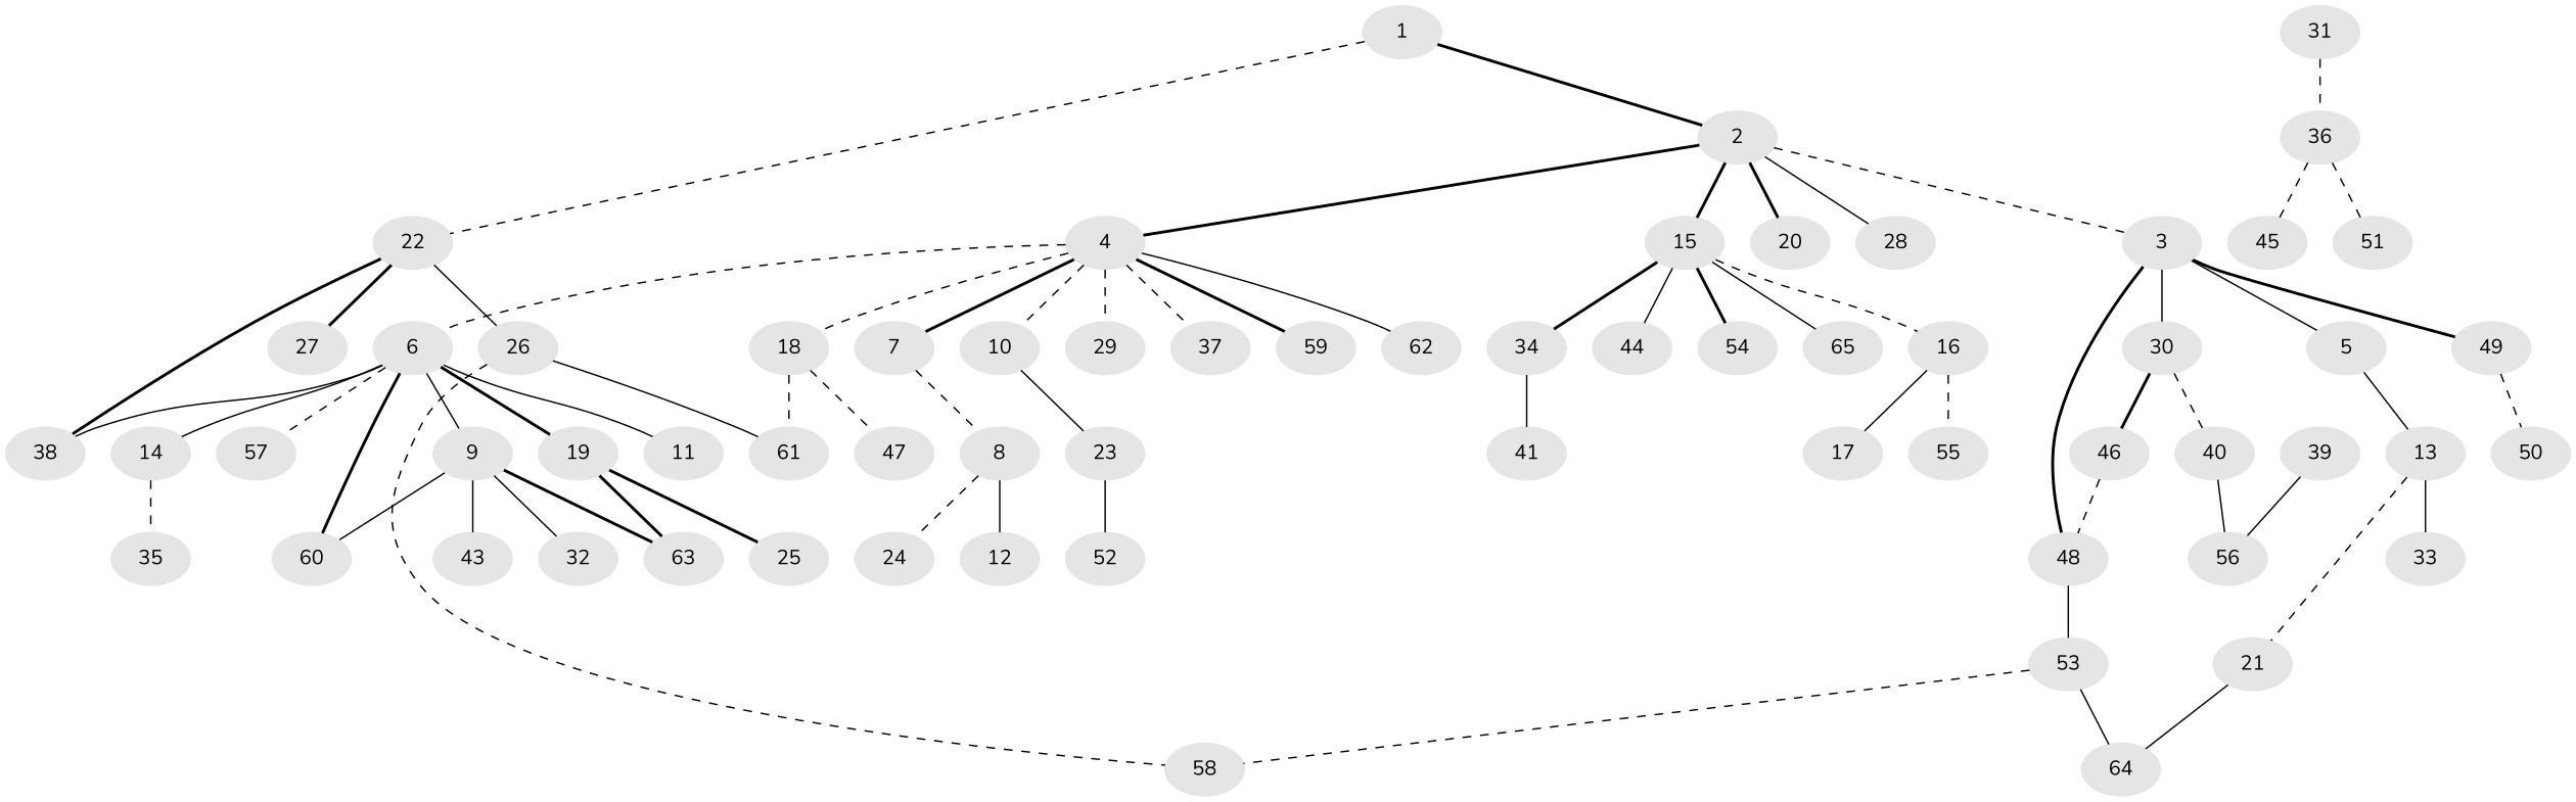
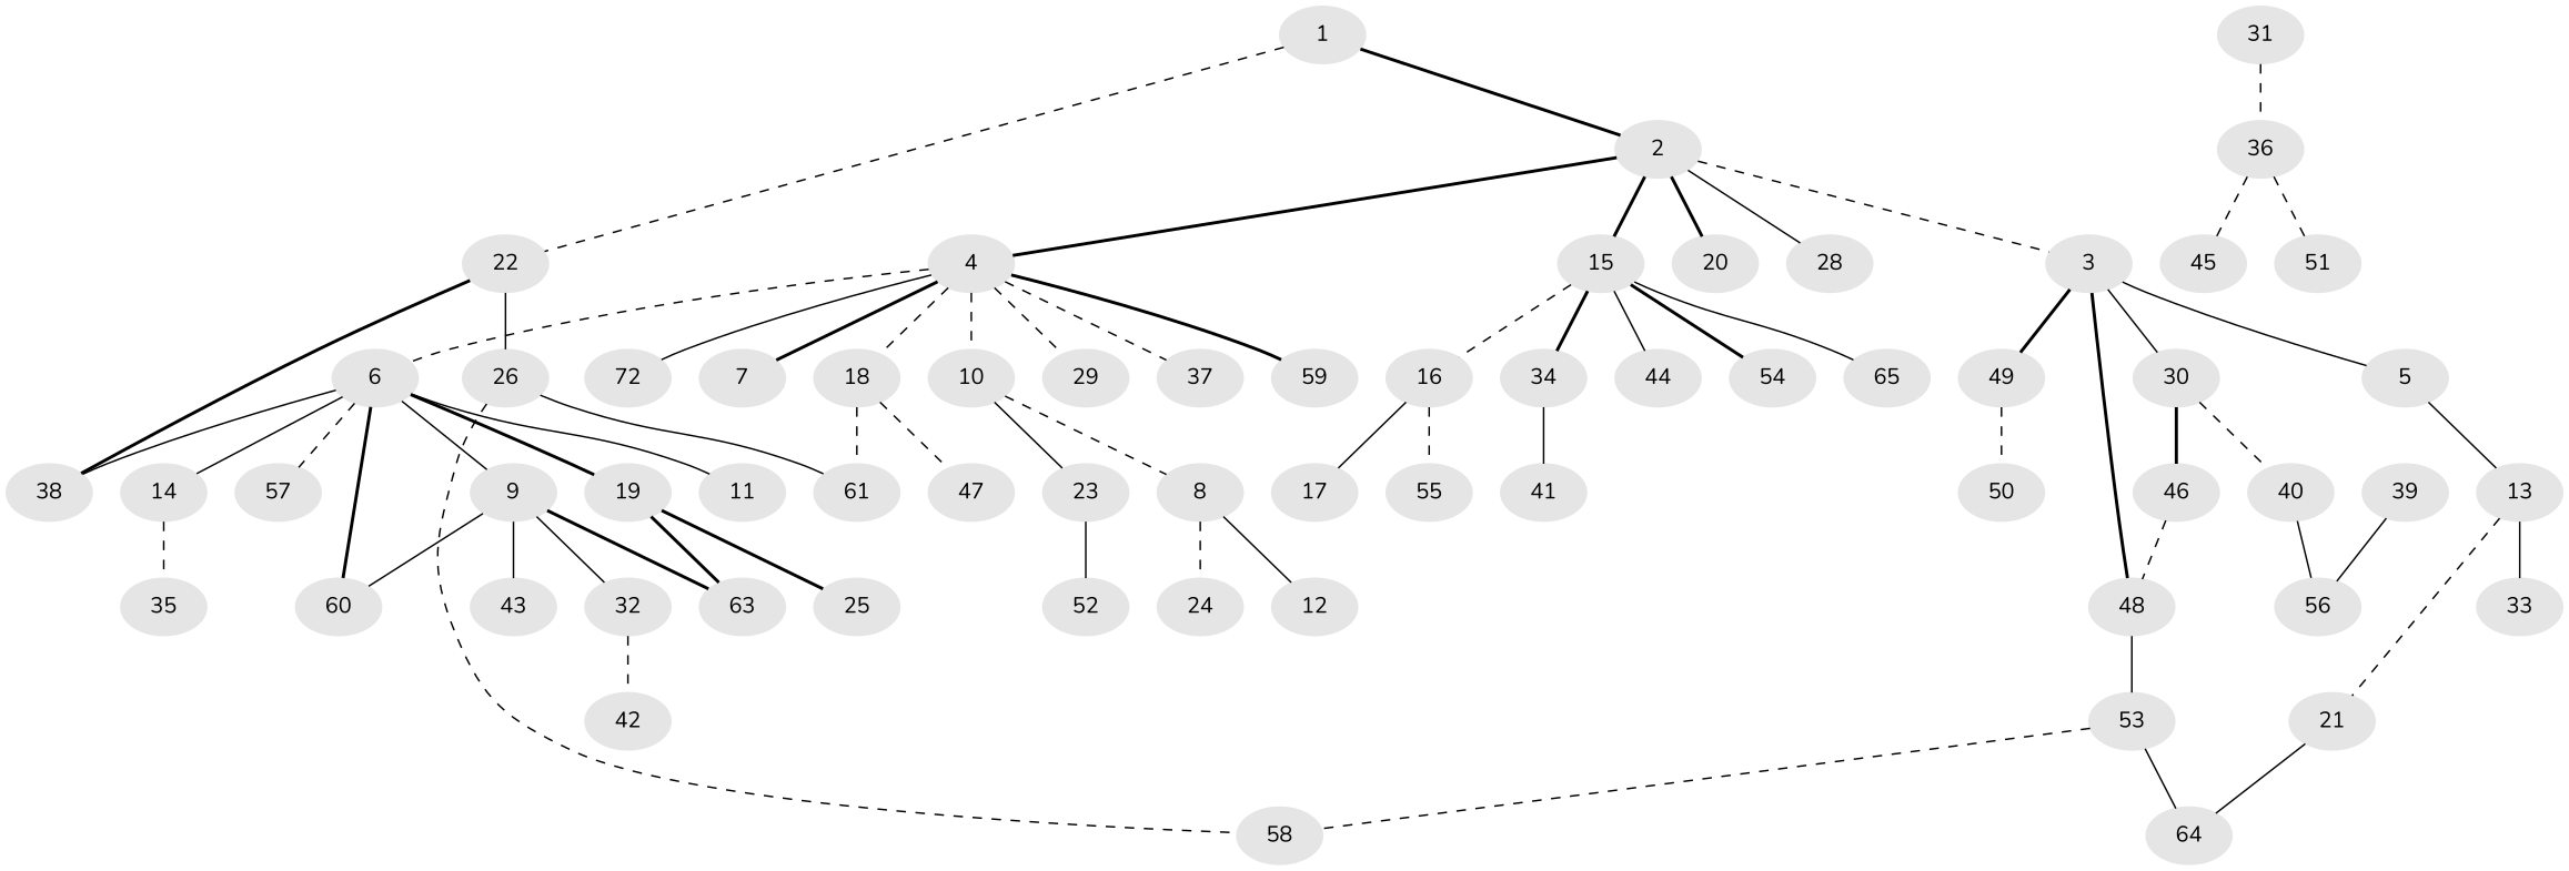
  graph {
    fontname=Nunito
    node [color=gray90 fontname=Nunito style=filled]
    edge [fontname=Nunito style=solid]
    1
    2
    22
    3
    4
    15
    20
    28
    38
    26
-   27
    5
    30
    48
    49
    6
    7
    10
    18
    29
    37
    59
-   62
+   62 [label=72]
    16
    34
    44
    54
    65
    13
    40
    46
    53
    50
    9
    11
    14
    19
    57
    60
    8
    23
    47
    61
    21
    33
    32
    43
    63
    35
    25
    39
    56
    12
    24
+   42
    52
    64
    17
    55
    41
    31
    36
    58
    45
    51
    1 -- 2 [style=bold]
    1 -- 22 [style=dashed]
    2 -- 3 [style=dashed]
    2 -- 4 [style=bold]
    2 -- 15 [style=bold]
    2 -- 20 [style=bold]
    2 -- 28
    22 -- 38 [style=bold]
    22 -- 26
-   22 -- 27 [style=bold]
    3 -- 5
    3 -- 30
    3 -- 48 [style=bold]
    3 -- 49 [style=bold]
    4 -- 6 [style=dashed]
    4 -- 7 [style=bold]
    4 -- 10 [style=dashed]
    4 -- 18 [style=dashed]
    4 -- 29 [style=dashed]
    4 -- 37 [style=dashed]
    4 -- 59 [style=bold]
    4 -- 62
    15 -- 16 [style=dashed]
    15 -- 34 [style=bold]
    15 -- 44
    15 -- 54 [style=bold]
    15 -- 65
    26 -- 61
    26 -- 58 [style=dashed]
    5 -- 13
    30 -- 40 [style=dashed]
    30 -- 46 [style=bold]
    48 -- 53
    49 -- 50 [style=dashed]
    6 -- 38
    6 -- 9
    6 -- 11
    6 -- 14
    6 -- 19 [style=bold]
    6 -- 57 [style=dashed]
    6 -- 60 [style=bold]
-   7 -- 8 [style=dashed]
+   10 -- 8 [style=dashed]
    10 -- 23
    18 -- 47 [style=dashed]
    18 -- 61 [style=dashed]
    16 -- 17
    16 -- 55 [style=dashed]
    34 -- 41
    13 -- 21 [style=dashed]
    13 -- 33
    40 -- 56
    46 -- 48 [style=dashed]
    53 -- 64
    53 -- 58 [style=dashed]
    9 -- 60
    9 -- 32
    9 -- 43
    9 -- 63 [style=bold]
    14 -- 35 [style=dashed]
    19 -- 63 [style=bold]
    19 -- 25 [style=bold]
    8 -- 12
    8 -- 24 [style=dashed]
    23 -- 52
    21 -- 64
+   32 -- 42 [style=dashed]
    39 -- 56
    31 -- 36 [style=dashed]
    36 -- 45 [style=dashed]
    36 -- 51 [style=dashed]
  }
